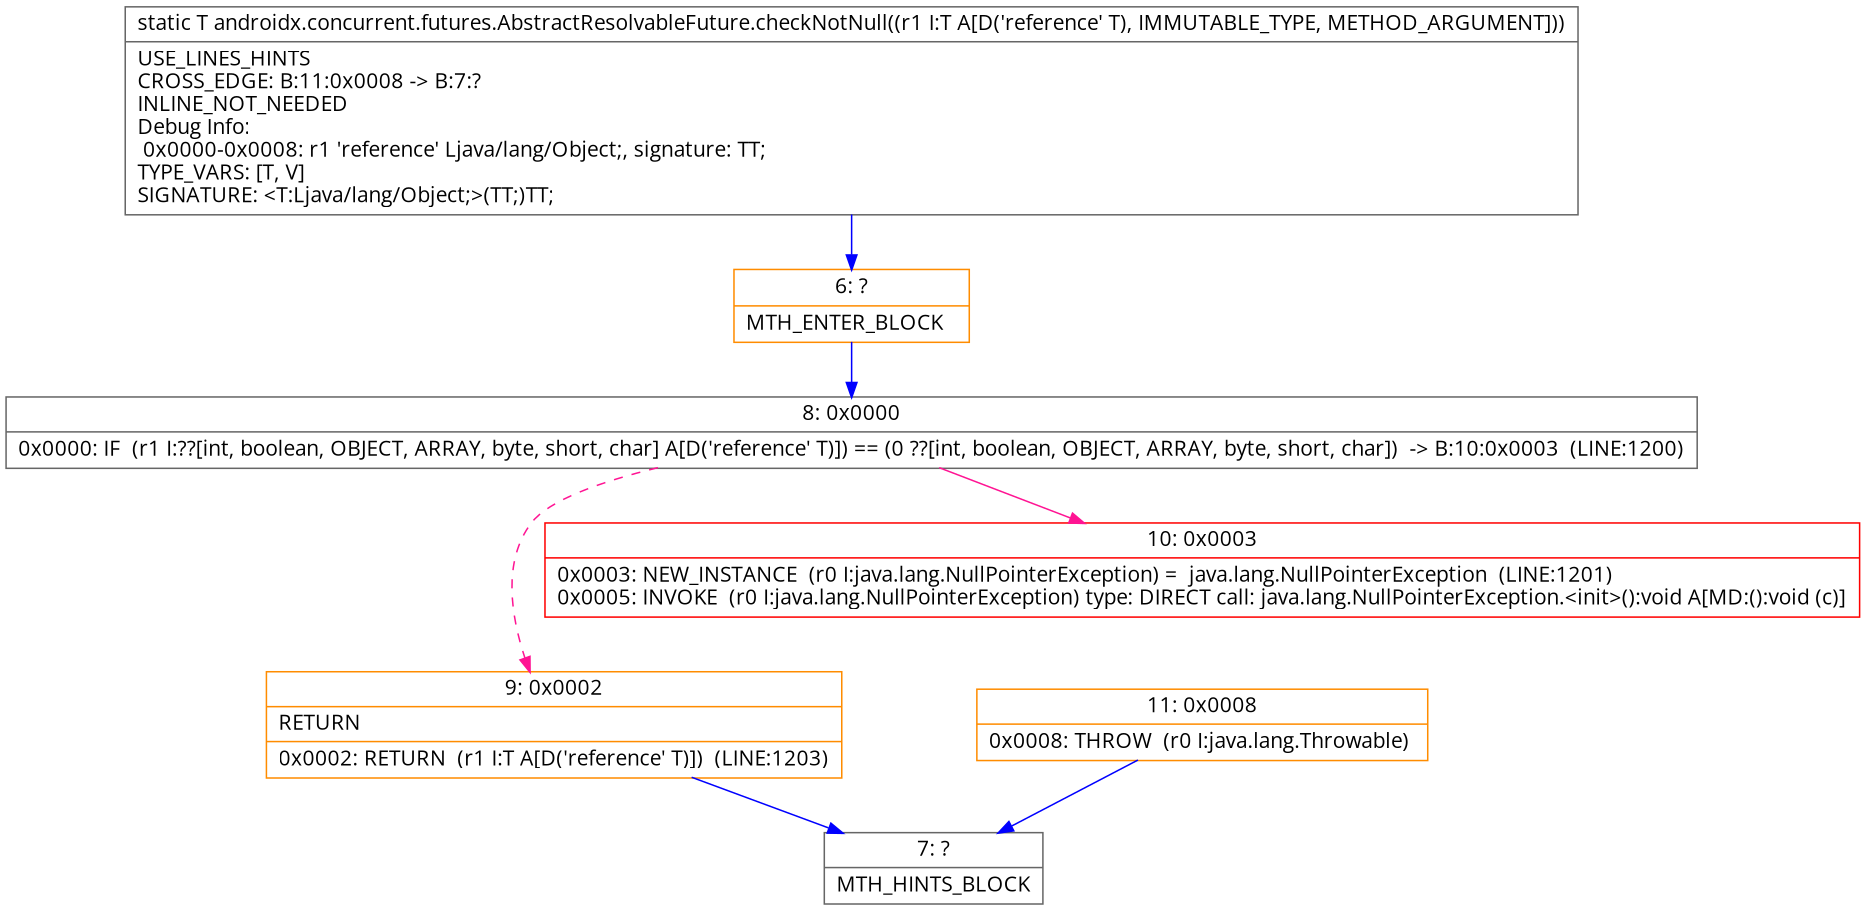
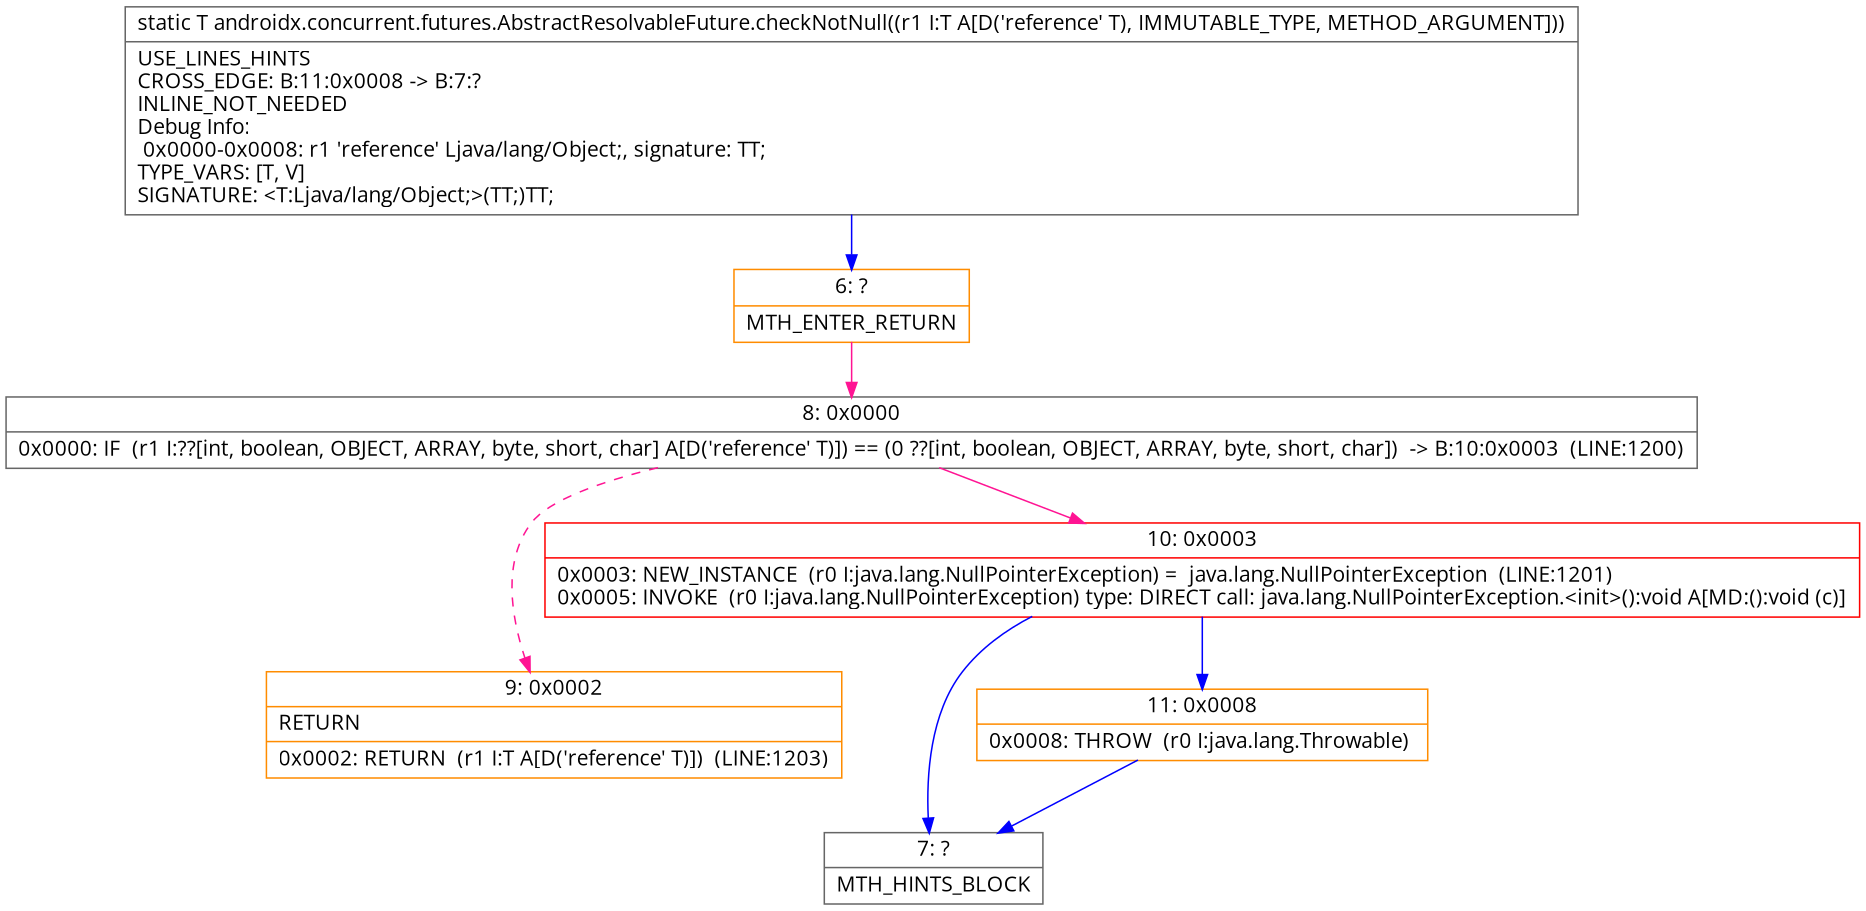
  digraph {
    fontname="Open Sans"
    node [color=darkorange fontname="Open Sans" shape=record]
    edge [color=blue fontname="Open Sans"]
-   n1 [label="{6\:\ ?|MTH_ENTER_BLOCK\l}"]
+   n1 [label="{6\:\ ?|MTH_ENTER_RETURN\l}"]
    n2 [color=gray40 label="{8\:\ 0x0000|0x0000: IF  (r1 I:??[int, boolean, OBJECT, ARRAY, byte, short, char] A[D('reference' T)]) == (0 ??[int, boolean, OBJECT, ARRAY, byte, short, char])  \-\> B:10:0x0003  (LINE:1200)\l}"]
    n3 [label="{9\:\ 0x0002|RETURN\l|0x0002: RETURN  (r1 I:T A[D('reference' T)])  (LINE:1203)\l}"]
    n4 [color=red label="{10\:\ 0x0003|0x0003: NEW_INSTANCE  (r0 I:java.lang.NullPointerException) =  java.lang.NullPointerException  (LINE:1201)\l0x0005: INVOKE  (r0 I:java.lang.NullPointerException) type: DIRECT call: java.lang.NullPointerException.\<init\>():void A[MD:():void (c)]\l}"]
    n5 [color=gray40 label="{7\:\ ?|MTH_HINTS_BLOCK\l}"]
    n6 [label="{11\:\ 0x0008|0x0008: THROW  (r0 I:java.lang.Throwable) \l}"]
    n7 [color=gray40 label="{static T androidx.concurrent.futures.AbstractResolvableFuture.checkNotNull((r1 I:T A[D('reference' T), IMMUTABLE_TYPE, METHOD_ARGUMENT]))  | USE_LINES_HINTS\lCROSS_EDGE: B:11:0x0008 \-\> B:7:?\lINLINE_NOT_NEEDED\lDebug Info:\l  0x0000\-0x0008: r1 'reference' Ljava\/lang\/Object;, signature: TT;\lTYPE_VARS: [T, V]\lSIGNATURE: \<T:Ljava\/lang\/Object;\>(TT;)TT;\l}"]
-   n1 -> n2
+   n1 -> n2 [color=deeppink]
    n2 -> n3 [color=deeppink style=dashed]
    n2 -> n4 [color=deeppink]
-   n3 -> n5
+   n4 -> n5
+   n4 -> n6
    n6 -> n5
    n7 -> n1
  }
